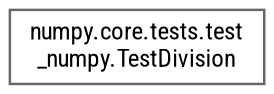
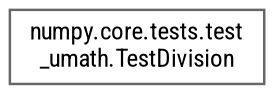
  digraph {
    rankdir=LR
    fontname="Roboto Condensed"
-   n1 [color=grey40 fillcolor=white fontname="Roboto Condensed" fontsize=10 height=0.2 label="numpy.core.tests.test\l_numpy.TestDivision" shape=box style=filled width=0.4]
+   n1 [color=grey40 fillcolor=white fontname="Roboto Condensed" fontsize=10 height=0.2 label="numpy.core.tests.test\l_umath.TestDivision" shape=box style=filled width=0.4]
  }
